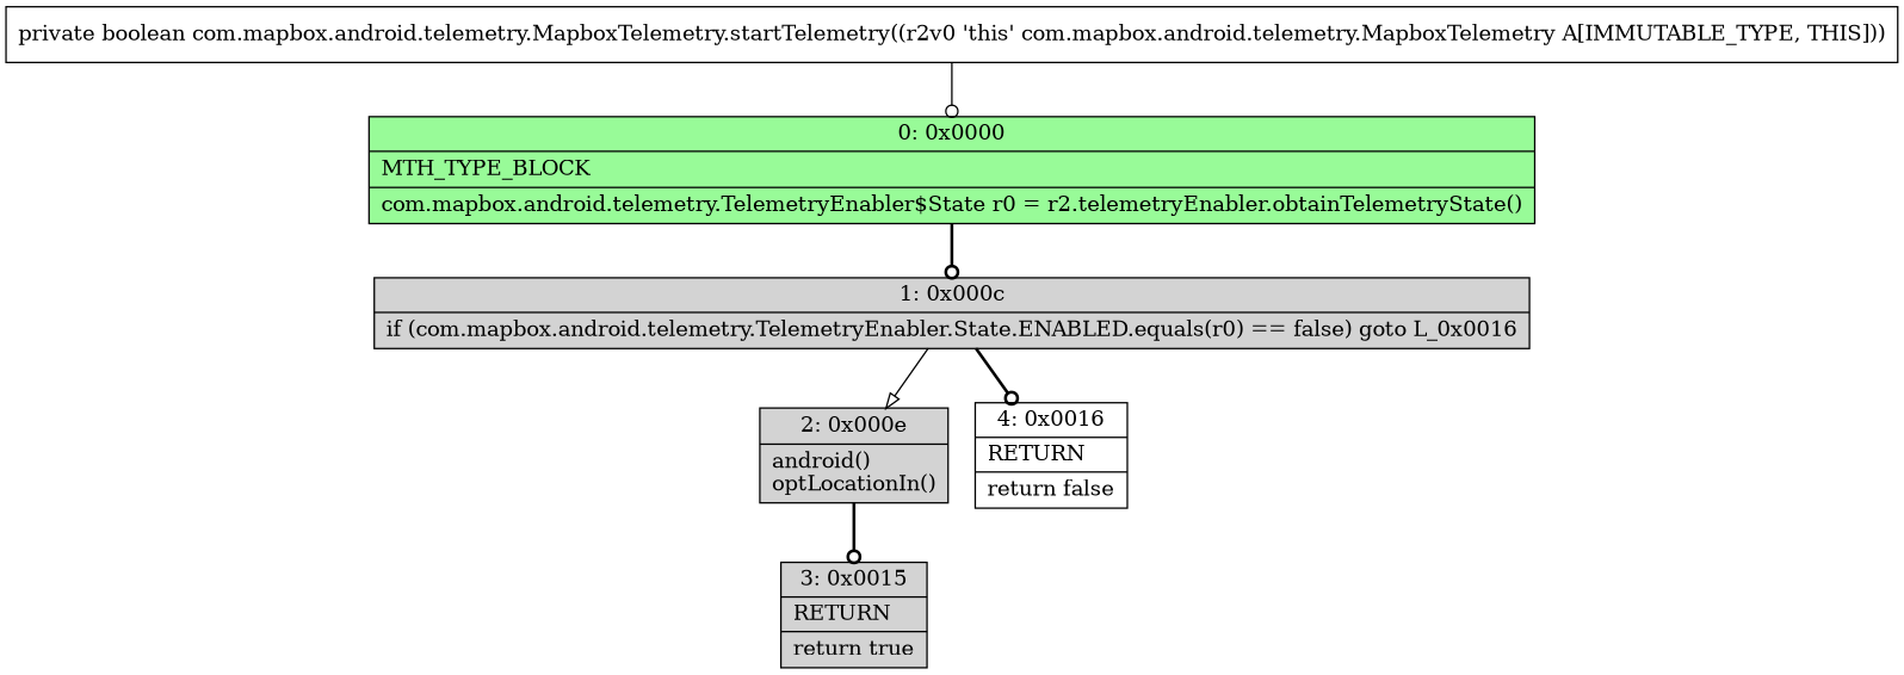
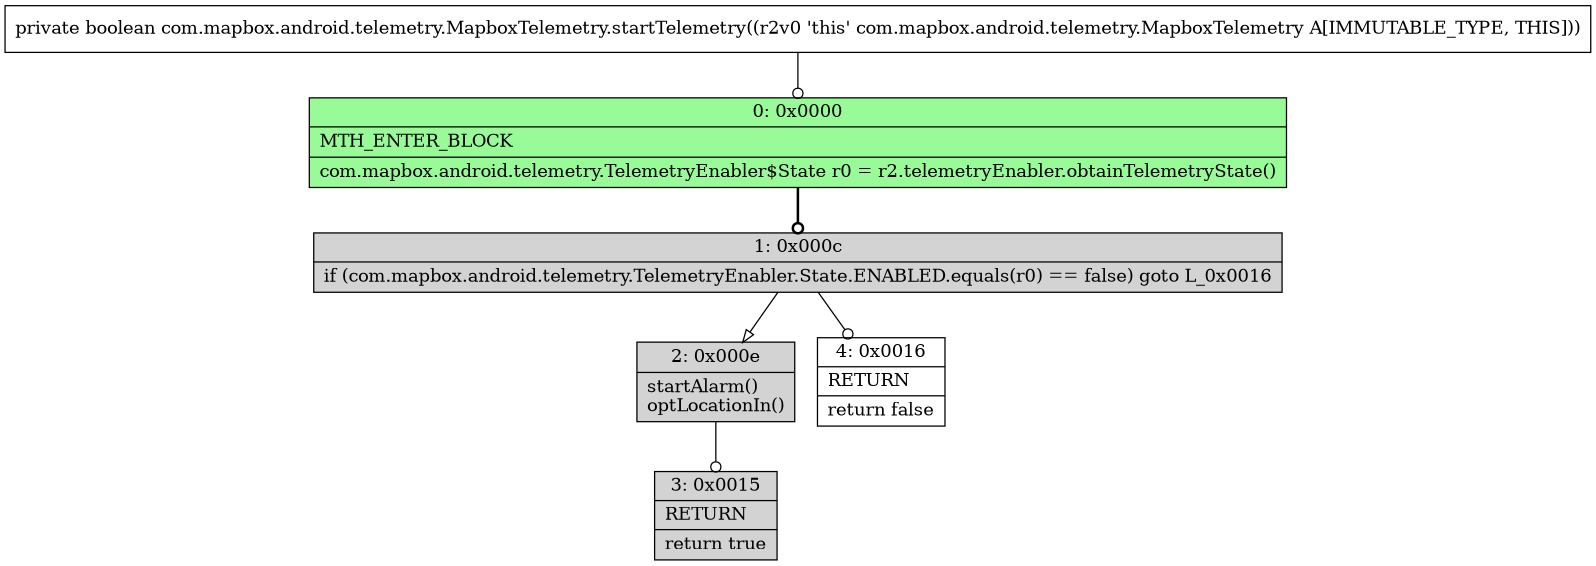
  digraph {
    node [fillcolor=lightgrey shape=record style=filled]
    edge [arrowhead=odot style=solid]
-   n1 [fillcolor=palegreen label="{0\:\ 0x0000|MTH_TYPE_BLOCK\l|com.mapbox.android.telemetry.TelemetryEnabler$State r0 = r2.telemetryEnabler.obtainTelemetryState()\l}"]
+   n1 [fillcolor=palegreen label="{0\:\ 0x0000|MTH_ENTER_BLOCK\l|com.mapbox.android.telemetry.TelemetryEnabler$State r0 = r2.telemetryEnabler.obtainTelemetryState()\l}"]
    n2 [label="{1\:\ 0x000c|if (com.mapbox.android.telemetry.TelemetryEnabler.State.ENABLED.equals(r0) == false) goto L_0x0016\l}"]
-   n3 [label="{2\:\ 0x000e|android()\loptLocationIn()\l}"]
+   n3 [label="{2\:\ 0x000e|startAlarm()\loptLocationIn()\l}"]
    n4 [fillcolor=white label="{4\:\ 0x0016|RETURN\l|return false\l}"]
    n5 [label="{3\:\ 0x0015|RETURN\l|return true\l}"]
    n6 [fillcolor=white label="{private boolean com.mapbox.android.telemetry.MapboxTelemetry.startTelemetry((r2v0 'this' com.mapbox.android.telemetry.MapboxTelemetry A[IMMUTABLE_TYPE, THIS])) }"]
    n1 -> n2 [style=bold]
    n2 -> n3 [arrowhead=onormal]
-   n2 -> n4 [style=bold]
-   n3 -> n5 [style=bold]
+   n2 -> n4
+   n3 -> n5
    n6 -> n1
  }
